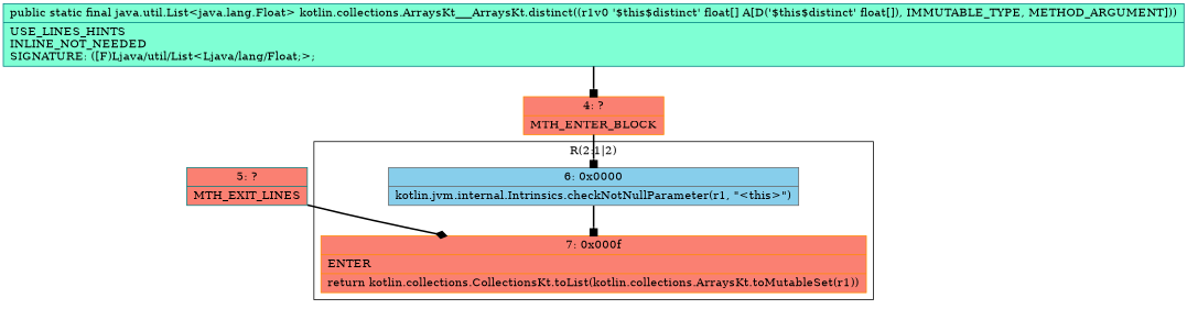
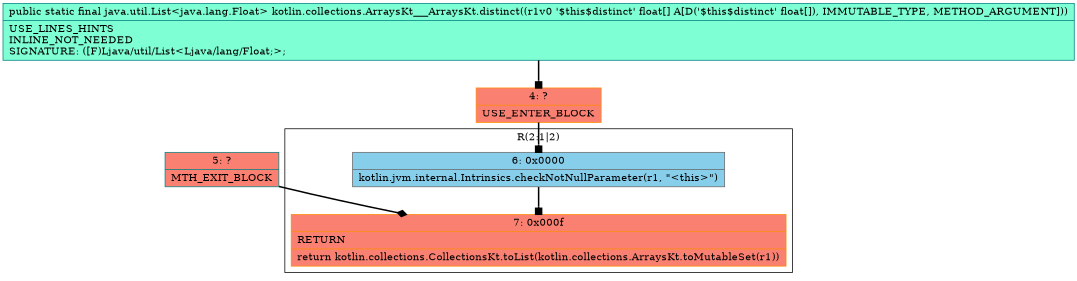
  digraph {
    node [color=darkorange fillcolor=salmon shape=record style=filled]
    edge [arrowhead=box style=bold]
    n1 [color=gray40 fillcolor=skyblue label="{6\:\ 0x0000|kotlin.jvm.internal.Intrinsics.checkNotNullParameter(r1, \"\<this\>\")\l}"]
-   n2 [label="{7\:\ 0x000f|ENTER\l|return kotlin.collections.CollectionsKt.toList(kotlin.collections.ArraysKt.toMutableSet(r1))\l}"]
-   n3 [color=teal label="{5\:\ ?|MTH_EXIT_LINES\l}"]
-   n4 [label="{4\:\ ?|MTH_ENTER_BLOCK\l}"]
+   n2 [label="{7\:\ 0x000f|RETURN\l|return kotlin.collections.CollectionsKt.toList(kotlin.collections.ArraysKt.toMutableSet(r1))\l}"]
+   n3 [color=teal label="{5\:\ ?|MTH_EXIT_BLOCK\l}"]
+   n4 [label="{4\:\ ?|USE_ENTER_BLOCK\l}"]
    n5 [color=teal fillcolor=aquamarine label="{public static final java.util.List\<java.lang.Float\> kotlin.collections.ArraysKt___ArraysKt.distinct((r1v0 '$this$distinct' float[] A[D('$this$distinct' float[]), IMMUTABLE_TYPE, METHOD_ARGUMENT]))  | USE_LINES_HINTS\lINLINE_NOT_NEEDED\lSIGNATURE: ([F)Ljava\/util\/List\<Ljava\/lang\/Float;\>;\l}"]
    subgraph cluster_1 {
      label="R(2:1|2)"
      n1
      n2
    }
    n1 -> n2
    n3 -> n2 [arrowhead=diamond]
    n4 -> n1
    n5 -> n4
  }
